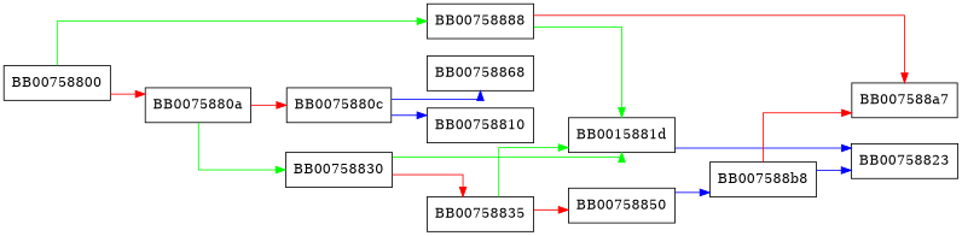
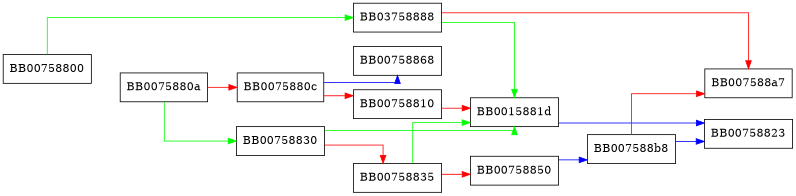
  digraph {
    rankdir=LR
    splines=ortho
    node [shape=box]
    edge [color=red]
    BB00758800
-   BB00758888
+   BB00758888 [label=BB03758888]
    BB0075880a
    n4 [label=BB0015881d]
    BB007588a7
    BB00758830
    BB0075880c
    BB00758823
    BB00758835
    BB00758868
    BB00758810
    BB00758850
    BB007588b8
    BB00758800 -> BB00758888 [color=green]
-   BB00758800 -> BB0075880a
    BB00758888 -> n4 [color=green]
    BB00758888 -> BB007588a7
    BB0075880a -> BB00758830 [color=green]
    BB0075880a -> BB0075880c
    n4 -> BB00758823 [color=blue]
    BB00758830 -> n4 [color=green]
    BB00758830 -> BB00758835
    BB0075880c -> BB00758868 [color=blue]
-   BB0075880c -> BB00758810 [color=blue]
+   BB0075880c -> BB00758810
    BB00758835 -> n4 [color=green]
    BB00758835 -> BB00758850
+   BB00758810 -> n4
    BB00758850 -> BB007588b8 [color=blue]
    BB007588b8 -> BB007588a7
    BB007588b8 -> BB00758823 [color=blue]
  }
